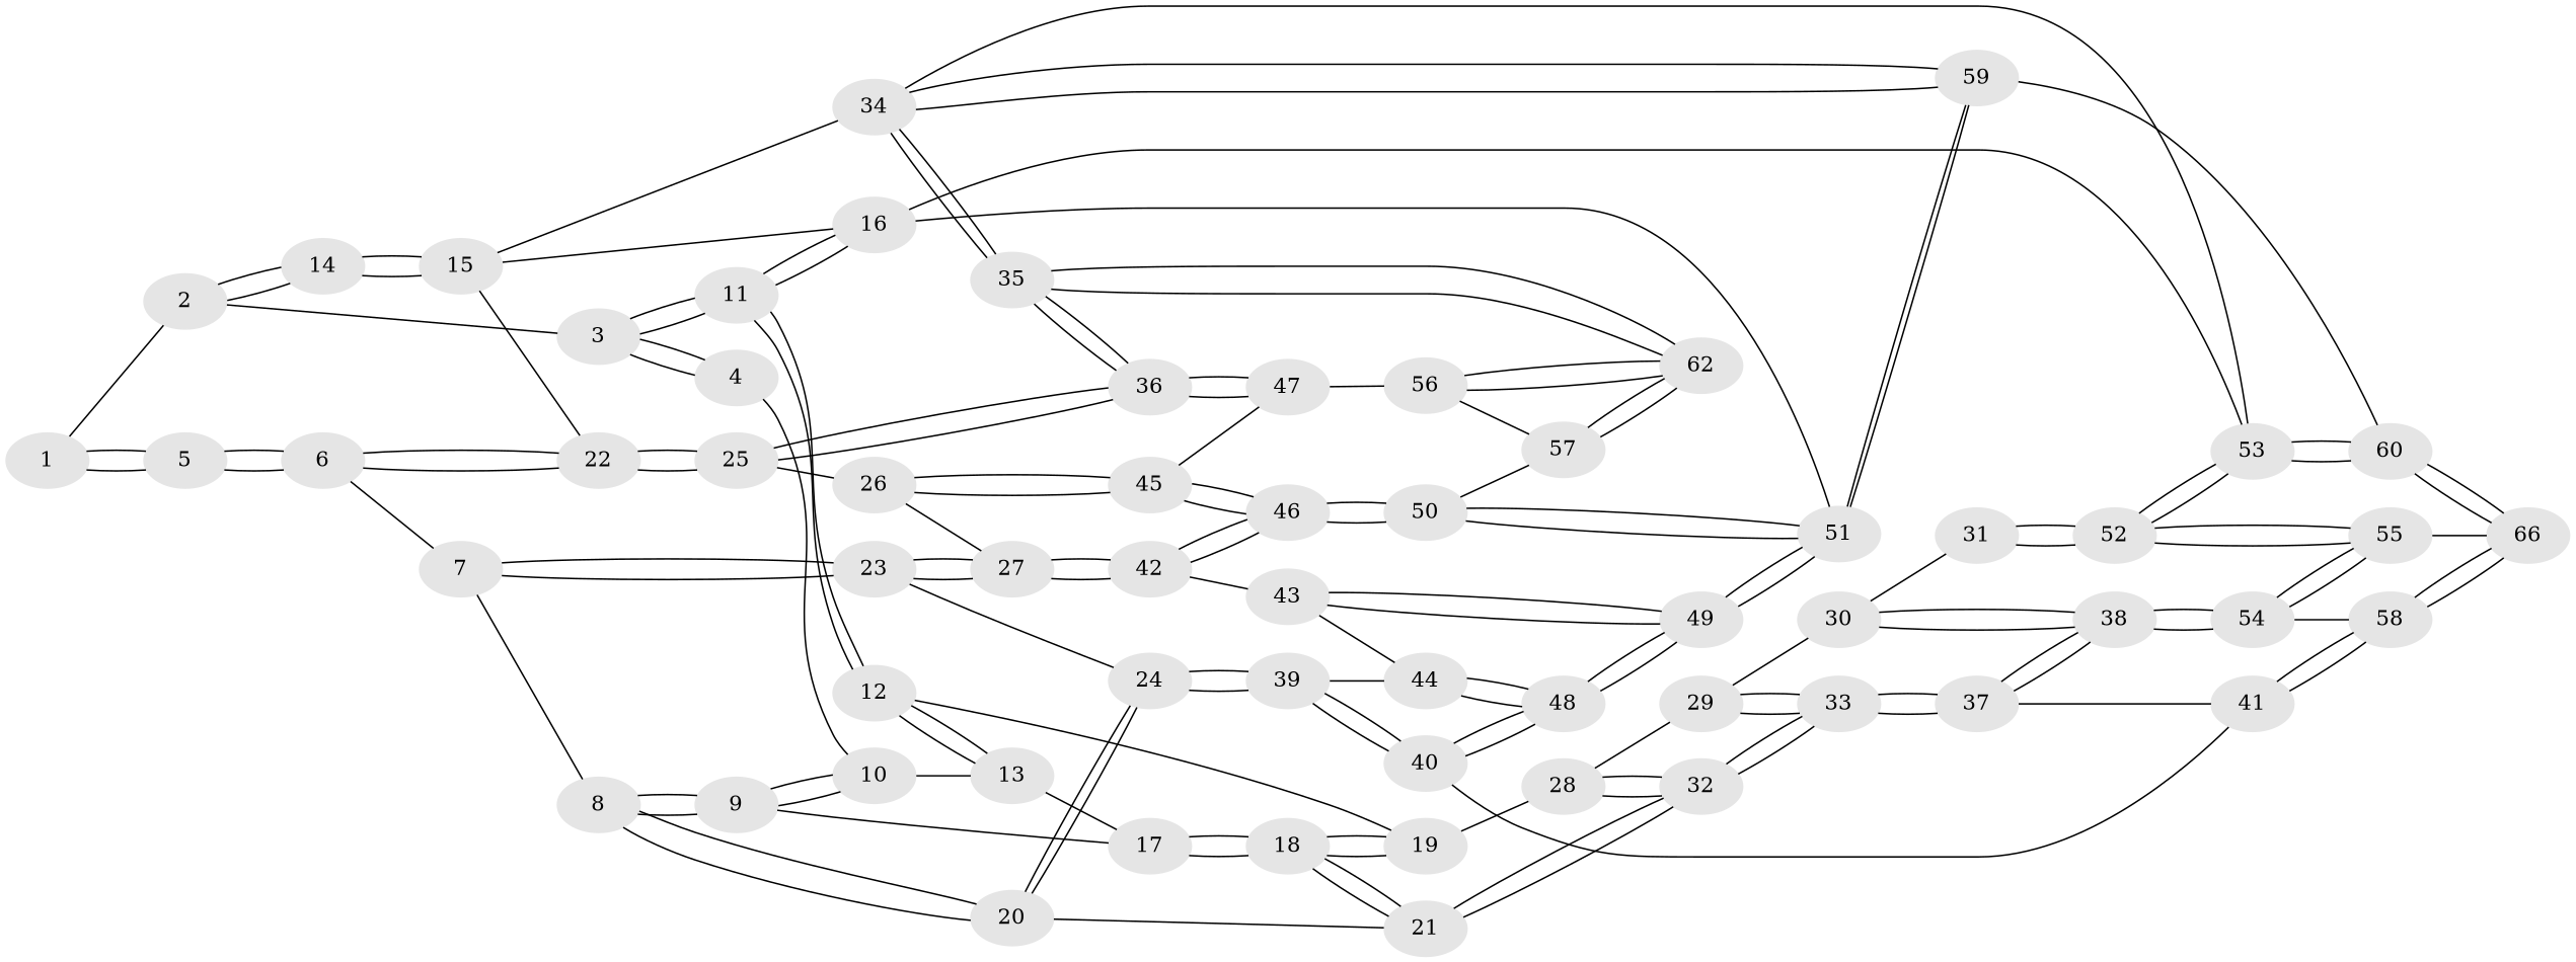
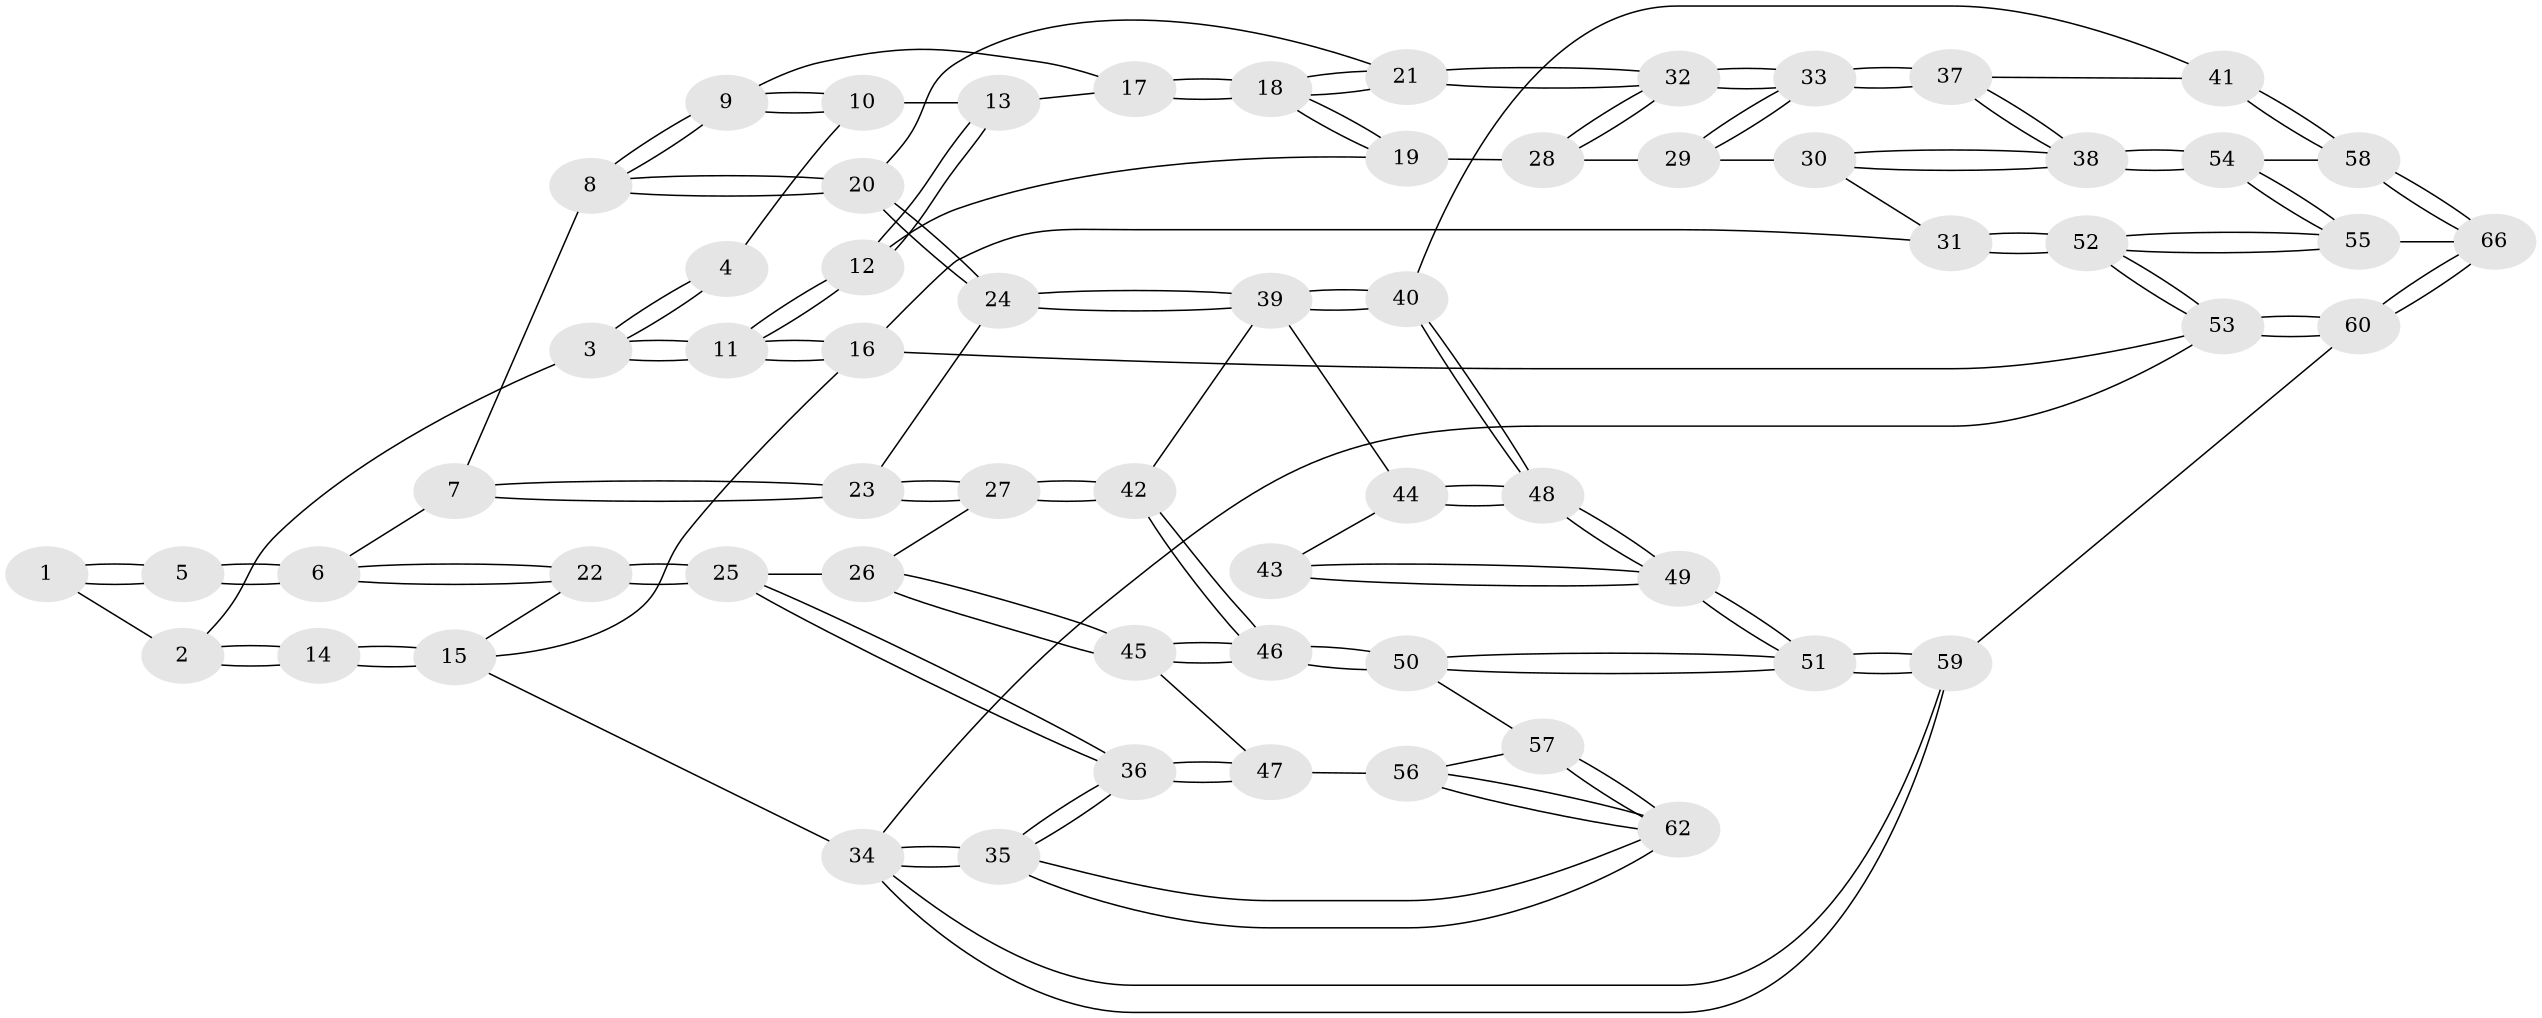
  graph {
    rankdir=LR
    node [color=gray90 style=filled]
    1
    2
    5
    3
    14
    6
    4
    11
    15
    10
    12
    16
    13
    7
    22
    8
    23
    25
    9
    20
    24
    27
    17
    21
    18
    19
    31
    53
    28
    34
    35
    59
    52
    60
    32
    29
    39
    33
    26
    36
    42
    40
    44
    45
    47
    46
    43
    30
    38
    37
    54
    55
    41
    62
    56
    58
    48
    49
    n59 [label=66]
    50
    51
    57
    1 -- 2
    1 -- 5
    1 -- 5
    2 -- 3
    2 -- 14
    2 -- 14
    5 -- 6
    5 -- 6
    3 -- 4
    3 -- 4
    3 -- 11
    3 -- 11
    14 -- 15
    14 -- 15
    6 -- 7
    6 -- 22
    6 -- 22
    4 -- 10
    11 -- 12
    11 -- 12
    11 -- 16
    11 -- 16
    15 -- 16
    15 -- 22
    15 -- 34
    10 -- 13
    12 -- 13
    12 -- 13
    12 -- 19
-   16 -- 51
+   16 -- 31
    16 -- 53
    13 -- 17
    7 -- 8
    7 -- 23
    7 -- 23
    22 -- 25
    22 -- 25
    8 -- 9
    8 -- 9
    8 -- 20
    8 -- 20
    23 -- 24
    23 -- 27
    23 -- 27
    25 -- 26
    25 -- 36
    25 -- 36
    9 -- 10
    9 -- 10
    9 -- 17
    20 -- 24
    20 -- 24
    20 -- 21
    24 -- 39
    24 -- 39
    27 -- 42
    27 -- 42
    17 -- 18
    17 -- 18
    21 -- 32
    21 -- 32
    18 -- 21
    18 -- 21
    18 -- 19
    18 -- 19
    19 -- 28
    31 -- 52
    31 -- 52
    53 -- 60
    53 -- 60
    28 -- 32
    28 -- 32
    28 -- 29
    34 -- 53
    34 -- 35
    34 -- 35
    34 -- 59
    34 -- 59
    35 -- 36
    35 -- 36
    35 -- 62
    35 -- 62
    59 -- 60
    52 -- 53
    52 -- 53
    52 -- 55
    52 -- 55
    60 -- n59
    60 -- n59
    32 -- 33
    32 -- 33
    29 -- 33
    29 -- 33
    29 -- 30
    39 -- 40
    39 -- 40
    39 -- 44
    33 -- 37
    33 -- 37
    26 -- 27
    26 -- 45
    26 -- 45
    36 -- 47
    36 -- 47
    42 -- 46
    42 -- 46
-   42 -- 43
+   42 -- 39
    40 -- 41
    40 -- 48
    40 -- 48
    44 -- 48
    44 -- 48
    45 -- 47
    45 -- 46
    45 -- 46
    47 -- 56
    46 -- 50
    46 -- 50
    43 -- 44
    43 -- 49
    43 -- 49
    30 -- 31
    30 -- 38
    30 -- 38
    38 -- 54
    38 -- 54
    37 -- 38
    37 -- 38
    37 -- 41
    54 -- 55
    54 -- 55
    54 -- 58
    55 -- n59
    41 -- 58
    41 -- 58
    56 -- 62
    56 -- 62
    56 -- 57
    58 -- n59
    58 -- n59
    48 -- 49
    48 -- 49
    49 -- 51
    49 -- 51
    50 -- 51
    50 -- 51
    50 -- 57
    51 -- 59
    51 -- 59
    57 -- 62
    57 -- 62
  }
